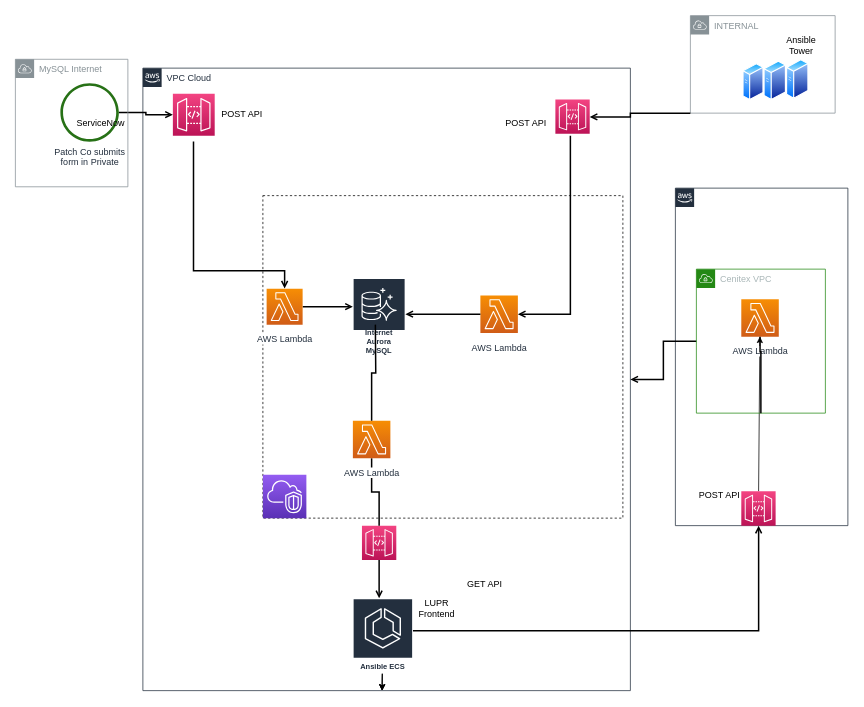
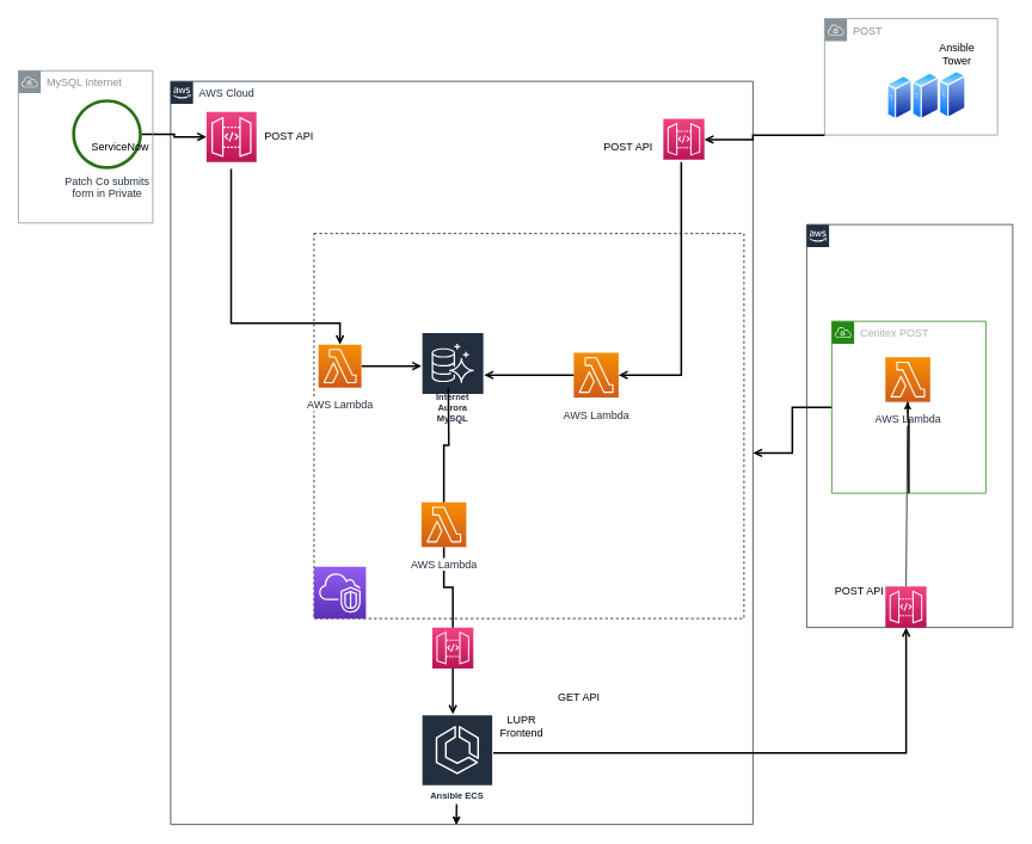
  <mxCell id="0" />
  <mxCell id="1" parent="0" />
  <mxCell id="2" value="" style="rounded=0;whiteSpace=wrap;html=1;labelBackgroundColor=none;fillColor=none;dashed=1;" parent="1" vertex="1"><mxGeometry x="350" y="260" width="480" height="430" as="geometry" /></mxCell>
- <mxCell id="3" value="VPC Cloud" style="points=[[0,0],[0.25,0],[0.5,0],[0.75,0],[1,0],[1,0.25],[1,0.5],[1,0.75],[1,1],[0.75,1],[0.5,1],[0.25,1],[0,1],[0,0.75],[0,0.5],[0,0.25]];outlineConnect=0;gradientColor=none;html=1;whiteSpace=wrap;fontSize=12;fontStyle=0;shape=mxgraph.aws4.group;grIcon=mxgraph.aws4.group_aws_cloud_alt;strokeColor=#232F3E;fillColor=none;verticalAlign=top;align=left;spacingLeft=30;fontColor=#232F3E;dashed=0;labelBackgroundColor=#ffffff;" parent="1" vertex="1"><mxGeometry x="190" y="90" width="650" height="830" as="geometry" /></mxCell>
+ <mxCell id="3" value="AWS Cloud" style="points=[[0,0],[0.25,0],[0.5,0],[0.75,0],[1,0],[1,0.25],[1,0.5],[1,0.75],[1,1],[0.75,1],[0.5,1],[0.25,1],[0,1],[0,0.75],[0,0.5],[0,0.25]];outlineConnect=0;gradientColor=none;html=1;whiteSpace=wrap;fontSize=12;fontStyle=0;shape=mxgraph.aws4.group;grIcon=mxgraph.aws4.group_aws_cloud_alt;strokeColor=#232F3E;fillColor=none;verticalAlign=top;align=left;spacingLeft=30;fontColor=#232F3E;dashed=0;labelBackgroundColor=#ffffff;" parent="1" vertex="1"><mxGeometry x="190" y="90" width="650" height="830" as="geometry" /></mxCell>
  <mxCell id="4" value="" style="points=[[0,0],[0.25,0],[0.5,0],[0.75,0],[1,0],[1,0.25],[1,0.5],[1,0.75],[1,1],[0.75,1],[0.5,1],[0.25,1],[0,1],[0,0.75],[0,0.5],[0,0.25]];outlineConnect=0;gradientColor=none;html=1;whiteSpace=wrap;fontSize=12;fontStyle=0;shape=mxgraph.aws4.group;grIcon=mxgraph.aws4.group_aws_cloud_alt;strokeColor=#232F3E;fillColor=none;verticalAlign=top;align=left;spacingLeft=30;fontColor=#232F3E;dashed=0;labelBackgroundColor=#ffffff;" parent="1" vertex="1"><mxGeometry x="900" y="250" width="230" height="450" as="geometry" /></mxCell>
  <mxCell id="5" value="" style="edgeStyle=orthogonalEdgeStyle;rounded=0;orthogonalLoop=1;jettySize=auto;html=1;endArrow=open;endFill=0;strokeWidth=2;" parent="1" source="9" target="11" edge="1"><mxGeometry relative="1" as="geometry"><mxPoint x="220" y="149.1" as="targetPoint" /></mxGeometry></mxCell>
  <mxCell id="6" value="" style="edgeStyle=orthogonalEdgeStyle;rounded=0;orthogonalLoop=1;jettySize=auto;html=1;endArrow=open;endFill=0;strokeWidth=2;" parent="1" target="12" edge="1"><mxGeometry relative="1" as="geometry"><Array as="points"><mxPoint x="258" y="360" /></Array><mxPoint x="257.5" y="187.925" as="sourcePoint" /><mxPoint x="380" y="320" as="targetPoint" /></mxGeometry></mxCell>
  <mxCell id="7" style="edgeStyle=orthogonalEdgeStyle;rounded=0;orthogonalLoop=1;jettySize=auto;html=1;endArrow=open;endFill=0;strokeWidth=2;startArrow=none;" parent="1" source="41" target="3" edge="1"><mxGeometry relative="1" as="geometry"><mxPoint x="1067.5" y="187.925" as="sourcePoint" /><mxPoint x="1067.5" y="280" as="targetPoint" /></mxGeometry></mxCell>
  <mxCell id="8" value="" style="edgeStyle=orthogonalEdgeStyle;rounded=0;orthogonalLoop=1;jettySize=auto;html=1;endArrow=open;endFill=0;strokeWidth=2;" parent="1" source="12" target="13" edge="1"><mxGeometry relative="1" as="geometry"><mxPoint x="458" y="319" as="sourcePoint" /><Array as="points"><mxPoint x="374" y="390" /></Array></mxGeometry></mxCell>
  <mxCell id="9" value="Patch Co submits &lt;br&gt;form in Private" style="outlineConnect=0;fontColor=#232F3E;gradientColor=none;fillColor=#277116;strokeColor=none;dashed=0;verticalLabelPosition=bottom;verticalAlign=top;align=center;html=1;fontSize=12;fontStyle=0;aspect=fixed;pointerEvents=1;shape=mxgraph.aws4.object;labelBackgroundColor=#ffffff;" parent="1" vertex="1"><mxGeometry x="80" y="110" width="78" height="78" as="geometry" /></mxCell>
  <mxCell id="10" value="ServiceNow&lt;br&gt;" style="text;html=1;strokeColor=none;fillColor=none;align=center;verticalAlign=middle;whiteSpace=wrap;rounded=0;" parent="1" vertex="1"><mxGeometry x="114" y="154" width="40" height="20" as="geometry" /></mxCell>
  <mxCell id="11" value="" style="points=[[0,0,0],[0.25,0,0],[0.5,0,0],[0.75,0,0],[1,0,0],[0,1,0],[0.25,1,0],[0.5,1,0],[0.75,1,0],[1,1,0],[0,0.25,0],[0,0.5,0],[0,0.75,0],[1,0.25,0],[1,0.5,0],[1,0.75,0]];outlineConnect=0;fontColor=#232F3E;gradientColor=#F34482;gradientDirection=north;fillColor=#BC1356;strokeColor=#ffffff;dashed=0;verticalLabelPosition=bottom;verticalAlign=top;align=center;html=1;fontSize=12;fontStyle=0;aspect=fixed;shape=mxgraph.aws4.resourceIcon;resIcon=mxgraph.aws4.api_gateway;" parent="1" vertex="1"><mxGeometry x="230" y="124.22" width="55.78" height="55.78" as="geometry" /></mxCell>
  <mxCell id="12" value="AWS Lambda" style="outlineConnect=0;fontColor=#232F3E;gradientColor=#F78E04;gradientDirection=north;fillColor=#D05C17;strokeColor=#ffffff;dashed=0;verticalLabelPosition=bottom;verticalAlign=top;align=center;html=1;fontSize=12;fontStyle=0;aspect=fixed;shape=mxgraph.aws4.resourceIcon;resIcon=mxgraph.aws4.lambda;labelBackgroundColor=#ffffff;spacingTop=6;" parent="1" vertex="1"><mxGeometry x="355" y="384" width="48" height="48" as="geometry" /></mxCell>
  <mxCell id="13" value="&lt;br&gt;Internet&lt;br&gt;Aurora MySQL" style="outlineConnect=0;fontColor=#232F3E;gradientColor=none;strokeColor=#ffffff;fillColor=#232F3E;dashed=0;verticalLabelPosition=middle;verticalAlign=bottom;align=center;html=1;whiteSpace=wrap;fontSize=10;fontStyle=1;spacing=3;shape=mxgraph.aws4.productIcon;prIcon=mxgraph.aws4.aurora;" parent="1" vertex="1"><mxGeometry x="470" y="370" width="70" height="106" as="geometry" /></mxCell>
  <mxCell id="14" value="" style="points=[[0,0,0],[0.25,0,0],[0.5,0,0],[0.75,0,0],[1,0,0],[0,1,0],[0.25,1,0],[0.5,1,0],[0.75,1,0],[1,1,0],[0,0.25,0],[0,0.5,0],[0,0.75,0],[1,0.25,0],[1,0.5,0],[1,0.75,0]];outlineConnect=0;fontColor=#232F3E;gradientColor=#945DF2;gradientDirection=north;fillColor=#5A30B5;strokeColor=#ffffff;dashed=0;verticalLabelPosition=bottom;verticalAlign=top;align=center;html=1;fontSize=12;fontStyle=0;aspect=fixed;shape=mxgraph.aws4.resourceIcon;resIcon=mxgraph.aws4.vpc;" parent="1" vertex="1"><mxGeometry x="350" y="632" width="58" height="58" as="geometry" /></mxCell>
  <mxCell id="15" value="AWS Lambda" style="outlineConnect=0;fontColor=#232F3E;gradientColor=#F78E04;gradientDirection=north;fillColor=#D05C17;strokeColor=#ffffff;dashed=0;verticalLabelPosition=bottom;verticalAlign=top;align=center;html=1;fontSize=12;fontStyle=0;aspect=fixed;shape=mxgraph.aws4.resourceIcon;resIcon=mxgraph.aws4.lambda;labelBackgroundColor=#ffffff;spacingTop=6;" parent="1" vertex="1"><mxGeometry x="640" y="393" width="50" height="50" as="geometry" /></mxCell>
  <mxCell id="16" value="" style="edgeStyle=orthogonalEdgeStyle;rounded=0;orthogonalLoop=1;jettySize=auto;html=1;endArrow=open;endFill=0;strokeWidth=2;" parent="1" source="15" target="13" edge="1"><mxGeometry relative="1" as="geometry"><mxPoint x="700" y="384" as="sourcePoint" /><mxPoint x="852" y="495" as="targetPoint" /><Array as="points"><mxPoint x="640" y="437" /></Array></mxGeometry></mxCell>
  <mxCell id="17" value="" style="aspect=fixed;perimeter=ellipsePerimeter;html=1;align=center;shadow=0;dashed=0;spacingTop=3;image;image=img/lib/active_directory/generic_server.svg;" parent="1" vertex="1"><mxGeometry x="990" y="83.57" width="28.0" height="50" as="geometry" /></mxCell>
  <mxCell id="18" value="" style="aspect=fixed;perimeter=ellipsePerimeter;html=1;align=center;shadow=0;dashed=0;spacingTop=3;image;image=img/lib/active_directory/generic_server.svg;" parent="1" vertex="1"><mxGeometry x="1018" y="80" width="30" height="53.57" as="geometry" /></mxCell>
  <mxCell id="19" value="" style="aspect=fixed;perimeter=ellipsePerimeter;html=1;align=center;shadow=0;dashed=0;spacingTop=3;image;image=img/lib/active_directory/generic_server.svg;" parent="1" vertex="1"><mxGeometry x="1048" y="78.22" width="30" height="53.57" as="geometry" /></mxCell>
- <mxCell id="20" value="INTERNAL" style="outlineConnect=0;gradientColor=none;html=1;whiteSpace=wrap;fontSize=12;fontStyle=0;shape=mxgraph.aws4.group;grIcon=mxgraph.aws4.group_vpc;strokeColor=#879196;fillColor=none;verticalAlign=top;align=left;spacingLeft=30;fontColor=#879196;dashed=0;" parent="1" vertex="1"><mxGeometry x="920" y="20" width="193" height="130" as="geometry" /></mxCell>
+ <mxCell id="20" value="POST" style="outlineConnect=0;gradientColor=none;html=1;whiteSpace=wrap;fontSize=12;fontStyle=0;shape=mxgraph.aws4.group;grIcon=mxgraph.aws4.group_vpc;strokeColor=#879196;fillColor=none;verticalAlign=top;align=left;spacingLeft=30;fontColor=#879196;dashed=0;" parent="1" vertex="1"><mxGeometry x="920" y="20" width="193" height="130" as="geometry" /></mxCell>
  <mxCell id="21" value="Ansible Tower" style="text;html=1;strokeColor=none;fillColor=none;align=center;verticalAlign=middle;whiteSpace=wrap;rounded=0;" parent="1" vertex="1"><mxGeometry x="1048" y="50" width="40" height="20" as="geometry" /></mxCell>
  <mxCell id="22" value="MySQL Internet" style="outlineConnect=0;gradientColor=none;html=1;whiteSpace=wrap;fontSize=12;fontStyle=0;shape=mxgraph.aws4.group;grIcon=mxgraph.aws4.group_vpc;strokeColor=#879196;fillColor=none;verticalAlign=top;align=left;spacingLeft=30;fontColor=#879196;dashed=0;" parent="1" vertex="1"><mxGeometry x="20" y="78.22" width="150" height="170" as="geometry" /></mxCell>
  <mxCell id="23" value="POST API&amp;nbsp;" style="text;html=1;strokeColor=none;fillColor=none;align=center;verticalAlign=middle;whiteSpace=wrap;rounded=0;" parent="1" vertex="1"><mxGeometry x="293" y="142.11" width="62" height="20" as="geometry" /></mxCell>
  <mxCell id="24" value="" style="points=[[0,0,0],[0.25,0,0],[0.5,0,0],[0.75,0,0],[1,0,0],[0,1,0],[0.25,1,0],[0.5,1,0],[0.75,1,0],[1,1,0],[0,0.25,0],[0,0.5,0],[0,0.75,0],[1,0.25,0],[1,0.5,0],[1,0.75,0]];outlineConnect=0;fontColor=#232F3E;gradientColor=#F34482;gradientDirection=north;fillColor=#BC1356;strokeColor=#ffffff;dashed=0;verticalLabelPosition=bottom;verticalAlign=top;align=center;html=1;fontSize=12;fontStyle=0;aspect=fixed;shape=mxgraph.aws4.resourceIcon;resIcon=mxgraph.aws4.api_gateway;" parent="1" vertex="1"><mxGeometry x="740" y="131.79" width="45.78" height="45.78" as="geometry" /></mxCell>
  <mxCell id="25" value="" style="edgeStyle=orthogonalEdgeStyle;rounded=0;orthogonalLoop=1;jettySize=auto;html=1;endArrow=open;endFill=0;strokeWidth=2;" parent="1" target="15" edge="1"><mxGeometry relative="1" as="geometry"><Array as="points"><mxPoint x="760" y="418" /></Array><mxPoint x="760" y="179.995" as="sourcePoint" /><mxPoint x="881.5" y="376.07" as="targetPoint" /></mxGeometry></mxCell>
  <mxCell id="26" value="POST API" style="text;html=1;strokeColor=none;fillColor=none;align=center;verticalAlign=middle;whiteSpace=wrap;rounded=0;" parent="1" vertex="1"><mxGeometry x="670" y="153.22" width="62" height="20" as="geometry" /></mxCell>
  <mxCell id="27" value="" style="edgeStyle=orthogonalEdgeStyle;rounded=0;orthogonalLoop=1;jettySize=auto;html=1;endArrow=open;endFill=0;strokeWidth=2;" parent="1" source="20" target="24" edge="1"><mxGeometry relative="1" as="geometry"><Array as="points"><mxPoint x="920" y="100" /><mxPoint x="920" y="150" /><mxPoint x="840" y="150" /><mxPoint x="840" y="155" /></Array><mxPoint x="920" y="19.995" as="sourcePoint" /><mxPoint x="840" y="258" as="targetPoint" /></mxGeometry></mxCell>
  <mxCell id="28" style="edgeStyle=none;rounded=0;orthogonalLoop=1;jettySize=auto;html=1;" parent="1" target="3" edge="1"><mxGeometry relative="1" as="geometry"><mxPoint x="509.269" y="897" as="sourcePoint" /></mxGeometry></mxCell>
  <mxCell id="29" style="edgeStyle=none;rounded=0;orthogonalLoop=1;jettySize=auto;html=1;" parent="1" target="3" edge="1"><mxGeometry relative="1" as="geometry"><mxPoint x="509.269" y="897" as="sourcePoint" /></mxGeometry></mxCell>
  <mxCell id="30" style="edgeStyle=none;rounded=0;orthogonalLoop=1;jettySize=auto;html=1;" parent="1" target="3" edge="1"><mxGeometry relative="1" as="geometry"><mxPoint x="509.269" y="897" as="sourcePoint" /></mxGeometry></mxCell>
  <mxCell id="31" value="LUPR Frontend&lt;br&gt;" style="text;html=1;strokeColor=none;fillColor=none;align=center;verticalAlign=middle;whiteSpace=wrap;rounded=0;" parent="1" vertex="1"><mxGeometry x="562" y="800" width="40" height="20" as="geometry" /></mxCell>
  <mxCell id="32" value="" style="edgeStyle=orthogonalEdgeStyle;rounded=0;orthogonalLoop=1;jettySize=auto;html=1;endArrow=open;endFill=0;strokeWidth=2;startArrow=none;" parent="1" source="33" edge="1"><mxGeometry relative="1" as="geometry"><Array as="points"><mxPoint x="505" y="780" /><mxPoint x="505" y="780" /></Array><mxPoint x="500" y="431.995" as="sourcePoint" /><mxPoint x="505" y="797" as="targetPoint" /></mxGeometry></mxCell>
  <mxCell id="33" value="" style="points=[[0,0,0],[0.25,0,0],[0.5,0,0],[0.75,0,0],[1,0,0],[0,1,0],[0.25,1,0],[0.5,1,0],[0.75,1,0],[1,1,0],[0,0.25,0],[0,0.5,0],[0,0.75,0],[1,0.25,0],[1,0.5,0],[1,0.75,0]];outlineConnect=0;fontColor=#232F3E;gradientColor=#F34482;gradientDirection=north;fillColor=#BC1356;strokeColor=#ffffff;dashed=0;verticalLabelPosition=bottom;verticalAlign=top;align=center;html=1;fontSize=12;fontStyle=0;aspect=fixed;shape=mxgraph.aws4.resourceIcon;resIcon=mxgraph.aws4.api_gateway;" parent="1" vertex="1"><mxGeometry x="482.11" y="700" width="45.78" height="45.78" as="geometry" /></mxCell>
  <mxCell id="34" value="" style="edgeStyle=orthogonalEdgeStyle;rounded=0;orthogonalLoop=1;jettySize=auto;html=1;endArrow=none;endFill=0;strokeWidth=2;startArrow=none;" parent="1" source="44" target="33" edge="1"><mxGeometry relative="1" as="geometry"><Array as="points" /><mxPoint x="500" y="431.995" as="sourcePoint" /><mxPoint x="500" y="780" as="targetPoint" /></mxGeometry></mxCell>
  <mxCell id="35" value="GET API" style="text;html=1;strokeColor=none;fillColor=none;align=center;verticalAlign=middle;whiteSpace=wrap;rounded=0;" parent="1" vertex="1"><mxGeometry x="615" y="767.89" width="62" height="20" as="geometry" /></mxCell>
  <mxCell id="36" style="edgeStyle=none;rounded=0;orthogonalLoop=1;jettySize=auto;html=1;" parent="1" source="38" target="4" edge="1"><mxGeometry relative="1" as="geometry" /></mxCell>
  <mxCell id="37" style="edgeStyle=none;rounded=0;orthogonalLoop=1;jettySize=auto;html=1;" parent="1" source="38" target="40" edge="1"><mxGeometry relative="1" as="geometry" /></mxCell>
  <mxCell id="38" value="" style="points=[[0,0,0],[0.25,0,0],[0.5,0,0],[0.75,0,0],[1,0,0],[0,1,0],[0.25,1,0],[0.5,1,0],[0.75,1,0],[1,1,0],[0,0.25,0],[0,0.5,0],[0,0.75,0],[1,0.25,0],[1,0.5,0],[1,0.75,0]];outlineConnect=0;fontColor=#232F3E;gradientColor=#F34482;gradientDirection=north;fillColor=#BC1356;strokeColor=#ffffff;dashed=0;verticalLabelPosition=bottom;verticalAlign=top;align=center;html=1;fontSize=12;fontStyle=0;aspect=fixed;shape=mxgraph.aws4.resourceIcon;resIcon=mxgraph.aws4.api_gateway;" parent="1" vertex="1"><mxGeometry x="987.89" y="654.22" width="45.78" height="45.78" as="geometry" /></mxCell>
  <mxCell id="39" value="POST API" style="text;html=1;strokeColor=none;fillColor=none;align=center;verticalAlign=middle;whiteSpace=wrap;rounded=0;" parent="1" vertex="1"><mxGeometry x="928" y="650" width="62" height="20" as="geometry" /></mxCell>
  <mxCell id="40" value="AWS Lambda" style="outlineConnect=0;fontColor=#232F3E;gradientColor=#F78E04;gradientDirection=north;fillColor=#D05C17;strokeColor=#ffffff;dashed=0;verticalLabelPosition=bottom;verticalAlign=top;align=center;html=1;fontSize=12;fontStyle=0;aspect=fixed;shape=mxgraph.aws4.resourceIcon;resIcon=mxgraph.aws4.lambda;labelBackgroundColor=#ffffff;spacingTop=6;" parent="1" vertex="1"><mxGeometry x="987.89" y="398" width="50" height="50" as="geometry" /></mxCell>
- <mxCell id="41" value="Cenitex VPC&amp;nbsp;" style="points=[[0,0],[0.25,0],[0.5,0],[0.75,0],[1,0],[1,0.25],[1,0.5],[1,0.75],[1,1],[0.75,1],[0.5,1],[0.25,1],[0,1],[0,0.75],[0,0.5],[0,0.25]];outlineConnect=0;gradientColor=none;html=1;whiteSpace=wrap;fontSize=12;fontStyle=0;shape=mxgraph.aws4.group;grIcon=mxgraph.aws4.group_vpc;strokeColor=#248814;fillColor=none;verticalAlign=top;align=left;spacingLeft=30;fontColor=#AAB7B8;dashed=0;" parent="1" vertex="1"><mxGeometry x="928" y="358" width="172" height="192" as="geometry" /></mxCell>
+ <mxCell id="41" value="Cenitex POST&amp;nbsp;" style="points=[[0,0],[0.25,0],[0.5,0],[0.75,0],[1,0],[1,0.25],[1,0.5],[1,0.75],[1,1],[0.75,1],[0.5,1],[0.25,1],[0,1],[0,0.75],[0,0.5],[0,0.25]];outlineConnect=0;gradientColor=none;html=1;whiteSpace=wrap;fontSize=12;fontStyle=0;shape=mxgraph.aws4.group;grIcon=mxgraph.aws4.group_vpc;strokeColor=#248814;fillColor=none;verticalAlign=top;align=left;spacingLeft=30;fontColor=#AAB7B8;dashed=0;" parent="1" vertex="1"><mxGeometry x="928" y="358" width="172" height="192" as="geometry" /></mxCell>
  <mxCell id="42" value="" style="edgeStyle=orthogonalEdgeStyle;rounded=0;orthogonalLoop=1;jettySize=auto;html=1;endArrow=none;endFill=0;strokeWidth=2;" parent="1" source="40" target="41" edge="1"><mxGeometry relative="1" as="geometry"><mxPoint x="1012.9" y="398" as="sourcePoint" /><mxPoint x="1016.5" y="150" as="targetPoint" /></mxGeometry></mxCell>
  <mxCell id="43" value="" style="edgeStyle=orthogonalEdgeStyle;rounded=0;orthogonalLoop=1;jettySize=auto;html=1;endArrow=open;endFill=0;strokeWidth=2;" parent="1" target="38" edge="1"><mxGeometry relative="1" as="geometry"><Array as="points"><mxPoint x="1011" y="840" /></Array><mxPoint x="550" y="840" as="sourcePoint" /><mxPoint x="1010" y="860" as="targetPoint" /></mxGeometry></mxCell>
  <mxCell id="44" value="AWS Lambda" style="outlineConnect=0;fontColor=#232F3E;gradientColor=#F78E04;gradientDirection=north;fillColor=#D05C17;strokeColor=#ffffff;dashed=0;verticalLabelPosition=bottom;verticalAlign=top;align=center;html=1;fontSize=12;fontStyle=0;aspect=fixed;shape=mxgraph.aws4.resourceIcon;resIcon=mxgraph.aws4.lambda;labelBackgroundColor=#ffffff;spacingTop=6;" parent="1" vertex="1"><mxGeometry x="470" y="560" width="50" height="50" as="geometry" /></mxCell>
  <mxCell id="45" value="" style="edgeStyle=orthogonalEdgeStyle;rounded=0;orthogonalLoop=1;jettySize=auto;html=1;endArrow=none;endFill=0;strokeWidth=2;" parent="1" target="44" edge="1"><mxGeometry relative="1" as="geometry"><Array as="points" /><mxPoint x="500" y="431.995" as="sourcePoint" /><mxPoint x="505" y="700" as="targetPoint" /></mxGeometry></mxCell>
  <mxCell id="46" value="Ansible ECS" style="outlineConnect=0;fontColor=#232F3E;gradientColor=none;strokeColor=#ffffff;fillColor=#232F3E;dashed=0;verticalLabelPosition=middle;verticalAlign=bottom;align=center;html=1;whiteSpace=wrap;fontSize=10;fontStyle=1;spacing=3;shape=mxgraph.aws4.productIcon;prIcon=mxgraph.aws4.ecs;" parent="1" vertex="1"><mxGeometry x="470" y="797" width="80" height="100" as="geometry" /></mxCell>
